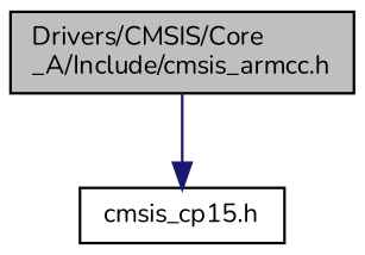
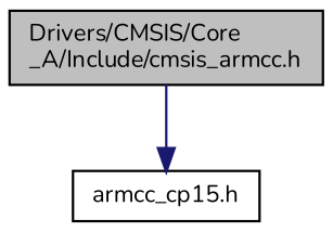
  digraph {
    fontname=Nunito
    node [color=black fontname=Nunito fontsize=10 shape=record style=filled]
    n1 [fillcolor=grey75 fontcolor=black height=0.2 label="Drivers/CMSIS/Core\l_A/Include/cmsis_armcc.h" width=0.4]
-   n2 [fillcolor=white height=0.2 label="cmsis_cp15.h" width=0.4]
+   n2 [fillcolor=white height=0.2 label="armcc_cp15.h" width=0.4]
    n1 -> n2 [color=midnightblue fontname=Nunito fontsize=10 labelfontname=Helvetica labelfontsize=10 style=solid]
  }
